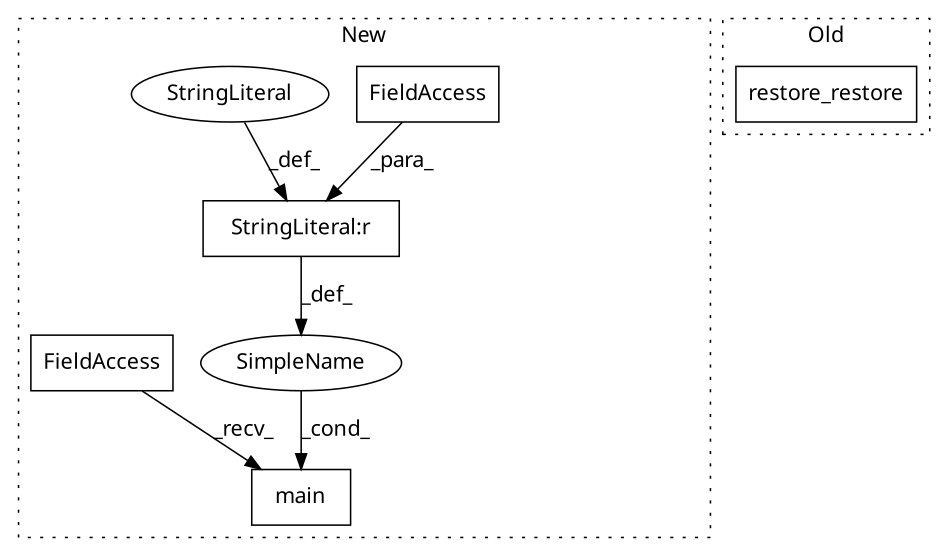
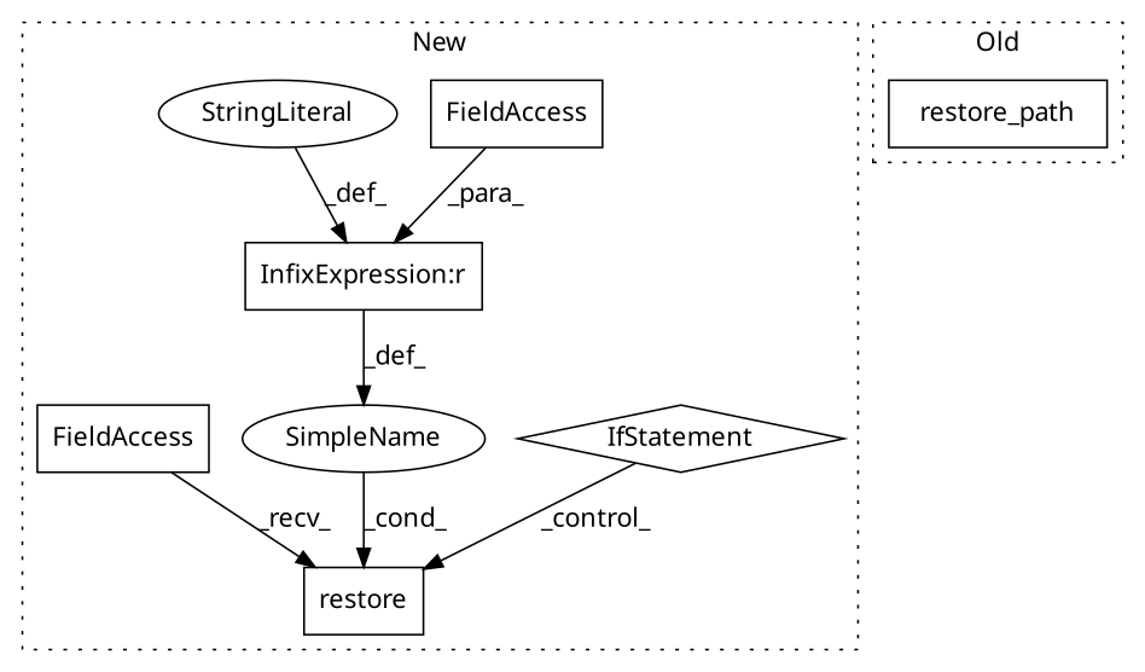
  digraph {
    fontname="Noto Sans"
    node [a=22 fontname="Noto Sans" l=8 shape=box]
    edge [fontname="Noto Sans"]
-   n2 [a=27 l=4 label="StringLiteral:r" s=1216]
+   n1 [a=25 l="4,2" label=IfStatement s="1204,1230" shape=diamond]
+   n2 [a=27 l=4 label="InfixExpression:r" s=1216]
    n3 [label=FieldAccess s=1208]
    n4 [a=45 l=10 label=StringLiteral s=1220 shape=ellipse]
    n5 [a=42 label=SimpleName shape=ellipse l=""]
-   n6 [a=32 l=6 label=main s=1249]
+   n6 [a=32 l=6 label=restore s=1249]
    n7 [label=FieldAccess s=1240]
-   n8 [a=32 l=14 label=restore_restore s=183]
+   n8 [a=32 l=14 label=restore_path s=183]
    subgraph cluster_1 {
      label=New
      style=dotted
+     n1
      n2
      n3
      n4
      n5
      n6
      n7
    }
    subgraph cluster_2 {
      label=Old
      style=dotted
      n8
    }
+   n1 -> n6 [label=_control_]
    n2 -> n5 [label=_def_]
    n3 -> n2 [label=_para_]
    n4 -> n2 [label=_def_]
    n5 -> n6 [label=_cond_]
    n7 -> n6 [label=_recv_]
  }
